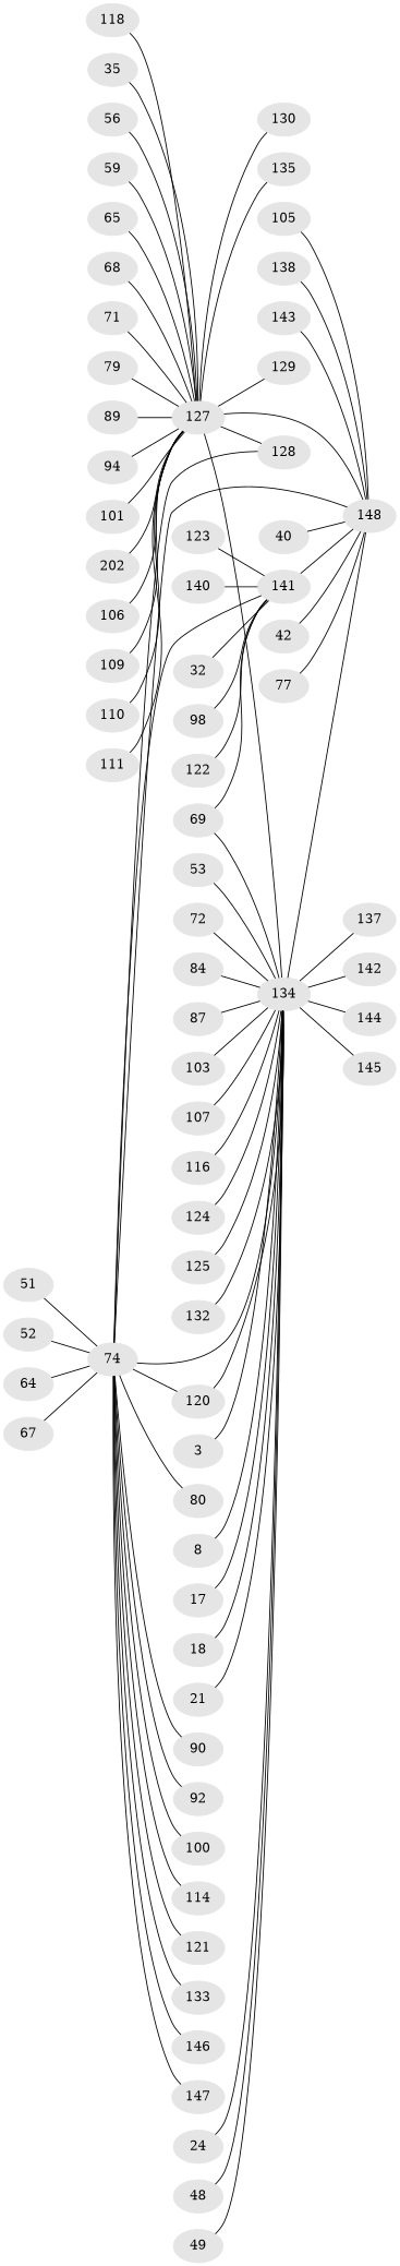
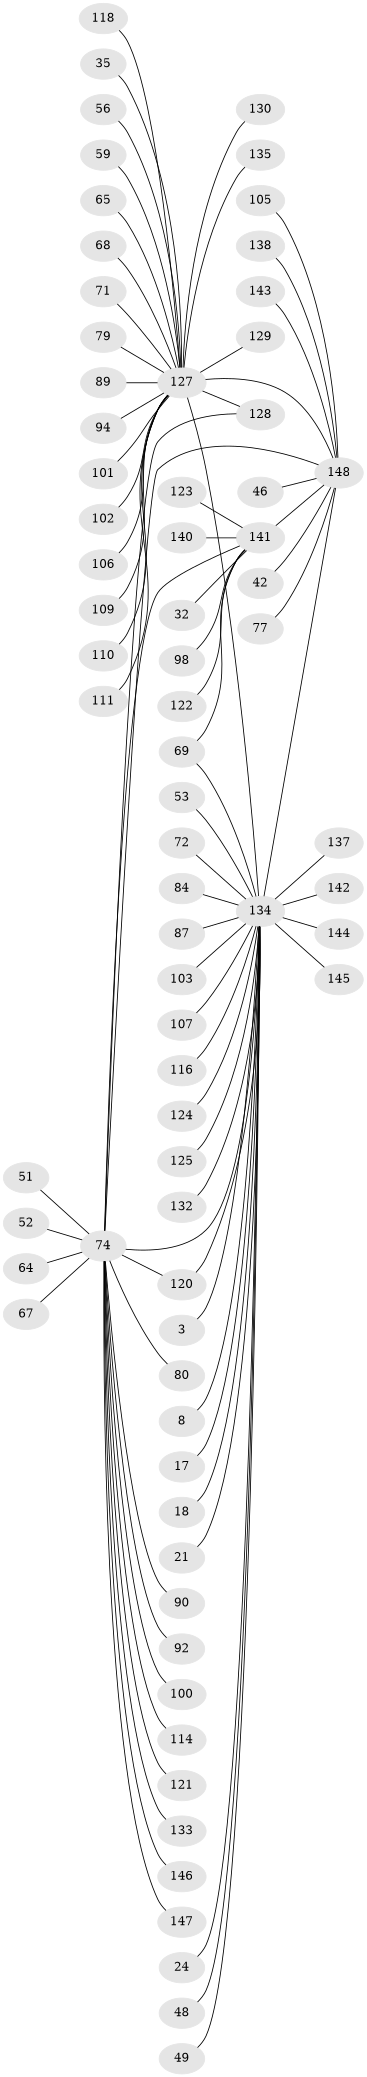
  graph {
    rankdir=LR
    node [color=gray90 style=filled]
    134 [super="+119+7"]
    148 [super="+112+131+108+55"]
    137 [super="+27"]
    142
    144
    145 [super="+104"]
    3
    8
    17
    18
    21
    24
    141 [super="+117+139+136"]
    32
    127 [super="+115+126"]
    128 [super="+88"]
    129
    130
    135
    35
-   40
+   40 [label=46]
    42
    48
    49
    74 [super="+10+14+47+54+29"]
    80
    90
    92
    100
    114 [super="+70"]
    120 [super="+78+82"]
    121
    133
    146 [super="+43+44"]
    147
    51
    52
    53
    56
    59
    n41 [label=64]
    65
    67
    68
    69
    71
    72
    77
    79 [super="+76"]
    84
    87
    89
    94
    98
    101
-   102 [super="+50" label=202]
+   102 [super="+50"]
    103
    105
    106
    107 [super="+86"]
    109 [super="+62"]
    110 [super="+45"]
    111
    116
    118
    122 [super="+83"]
    123
    124
    125
    132
    138
    140
    143
    134 -- 148 [weight=6]
    134 -- 137
    134 -- 142
    134 -- 144
    134 -- 145
    3 -- 134
    8 -- 134
    17 -- 134
    18 -- 134
    21 -- 134
    24 -- 134
    141 -- 148 [weight=6]
    32 -- 141
    127 -- 134 [weight=10]
    127 -- 148 [weight=3]
    127 -- 128
    127 -- 129
    127 -- 130
    127 -- 135
    35 -- 127
    40 -- 148
    42 -- 148
    48 -- 134
    49 -- 134
    74 -- 134 [weight=5]
    74 -- 148 [weight=9]
    74 -- 141 [weight=3]
    74 -- 128
    74 -- 80
    74 -- 90
    74 -- 92
    74 -- 100
    74 -- 114
    74 -- 120 [weight=3]
    74 -- 121
    74 -- 133
    74 -- 146
    74 -- 147
    120 -- 134
    51 -- 74
    52 -- 74
    53 -- 134
    56 -- 127
    59 -- 127
    n41 -- 74
    65 -- 127
    67 -- 74
    68 -- 127
    69 -- 134 [weight=2]
    69 -- 141
    71 -- 127
    72 -- 134
    77 -- 148
    79 -- 127
    84 -- 134
    87 -- 134
    89 -- 127
    94 -- 127
    98 -- 141
    101 -- 127
    102 -- 127
    103 -- 134
    105 -- 148
    106 -- 127
    107 -- 134
    109 -- 127
    110 -- 127 [weight=2]
    111 -- 127
    116 -- 134
    118 -- 127
    122 -- 141
    123 -- 141
    124 -- 134
    125 -- 134
    132 -- 134
    138 -- 148
    140 -- 141
    143 -- 148
  }
